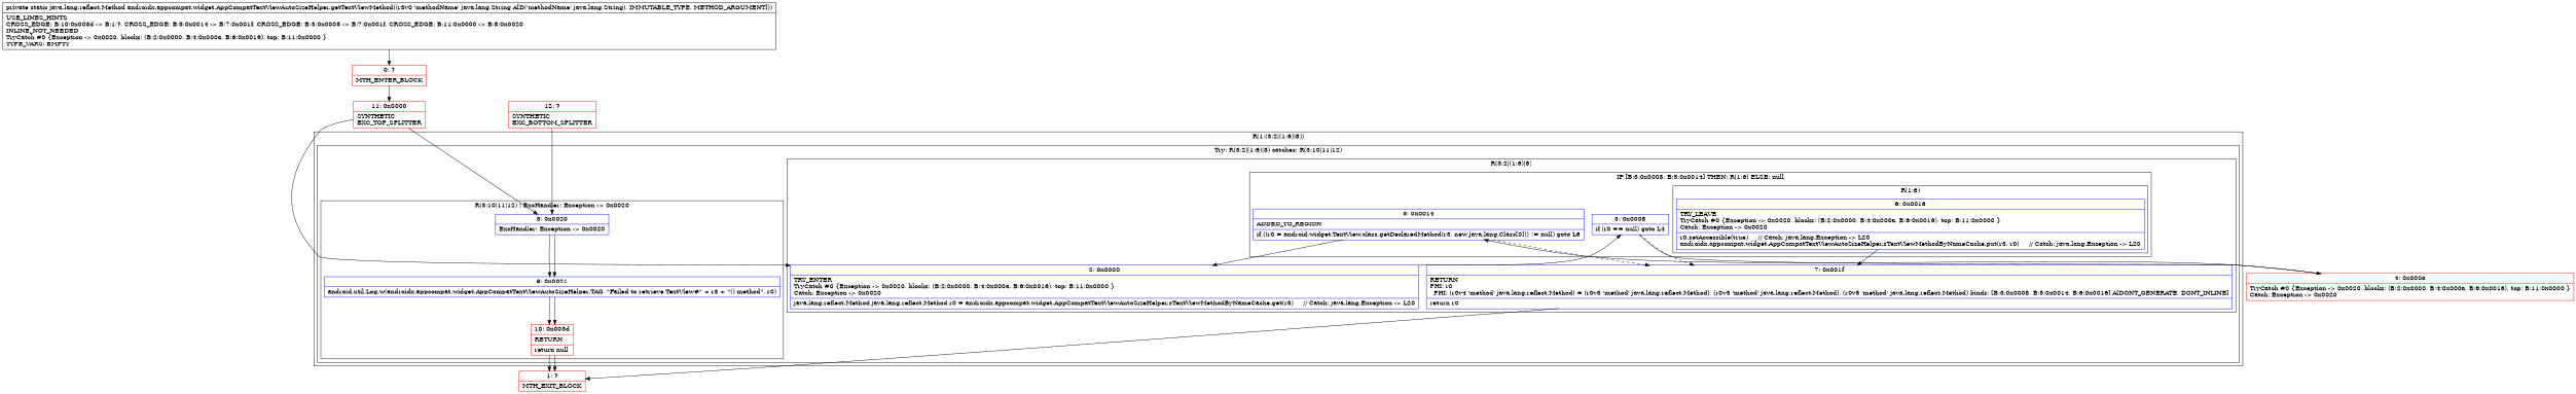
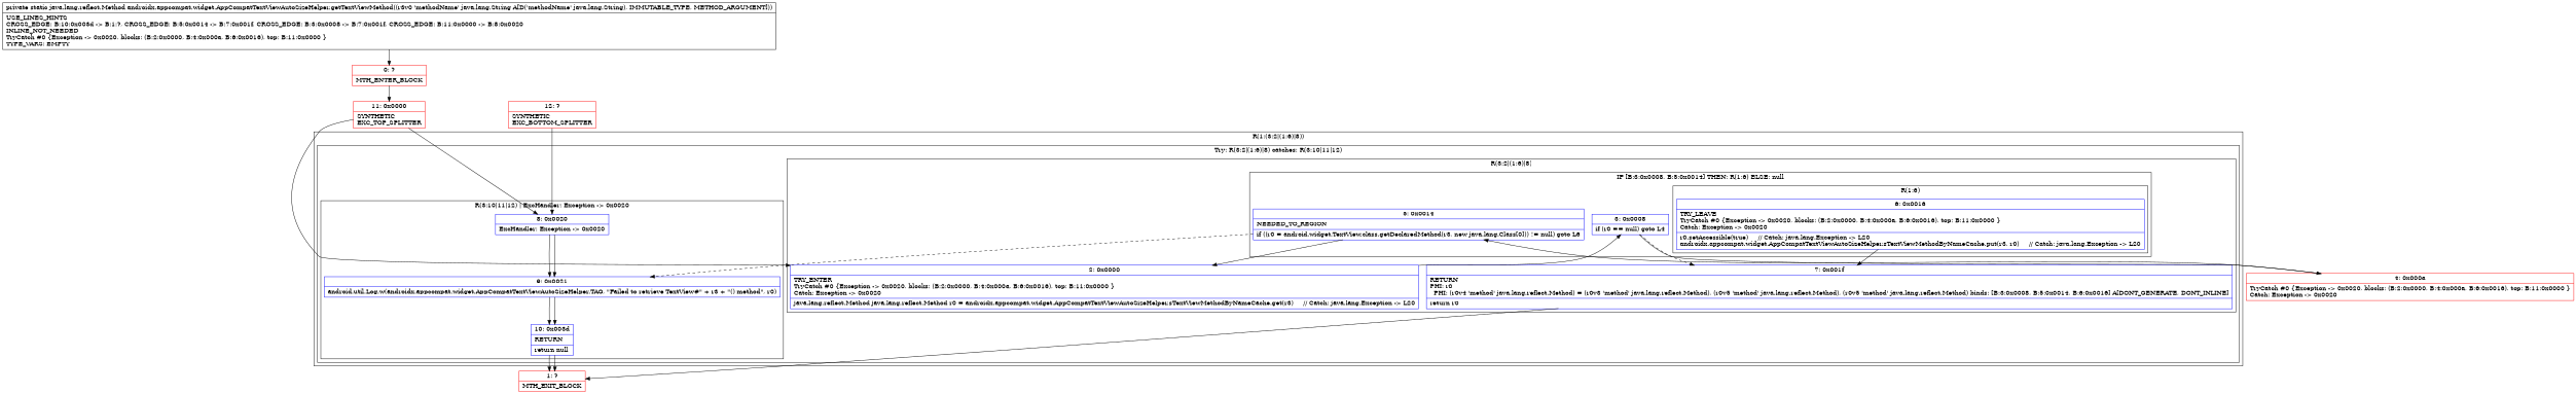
  digraph {
    node [color=blue shape=record]
    n1 [label="{6\:\ 0x0016|TRY_LEAVE\lTryCatch #0 \{Exception \-\> 0x0020, blocks: (B:2:0x0000, B:4:0x000a, B:6:0x0016), top: B:11:0x0000 \}\lCatch: Exception \-\> 0x0020\l|r0.setAccessible(true)     \/\/ Catch: java.lang.Exception \-\> L20\landroidx.appcompat.widget.AppCompatTextViewAutoSizeHelper.sTextViewMethodByNameCache.put(r3, r0)     \/\/ Catch: java.lang.Exception \-\> L20\l}"]
    n2 [label="{3\:\ 0x0008|if (r0 == null) goto L4\l}"]
-   n3 [label="{5\:\ 0x0014|ADDED_TO_REGION\l|if ((r0 = android.widget.TextView.class.getDeclaredMethod(r3, new java.lang.Class[0])) != null) goto L6\l}"]
+   n3 [label="{5\:\ 0x0014|NEEDED_TO_REGION\l|if ((r0 = android.widget.TextView.class.getDeclaredMethod(r3, new java.lang.Class[0])) != null) goto L6\l}"]
    n4 [label="{2\:\ 0x0000|TRY_ENTER\lTryCatch #0 \{Exception \-\> 0x0020, blocks: (B:2:0x0000, B:4:0x000a, B:6:0x0016), top: B:11:0x0000 \}\lCatch: Exception \-\> 0x0020\l|java.lang.reflect.Method java.lang.reflect.Method r0 = androidx.appcompat.widget.AppCompatTextViewAutoSizeHelper.sTextViewMethodByNameCache.get(r3)     \/\/ Catch: java.lang.Exception \-\> L20\l}"]
    n5 [label="{7\:\ 0x001f|RETURN\lPHI: r0 \l  PHI: (r0v4 'method' java.lang.reflect.Method) = (r0v3 'method' java.lang.reflect.Method), (r0v5 'method' java.lang.reflect.Method), (r0v5 'method' java.lang.reflect.Method) binds: [B:3:0x0008, B:5:0x0014, B:6:0x0016] A[DONT_GENERATE, DONT_INLINE]\l|return r0\l}"]
    n6 [label="{8\:\ 0x0020|ExcHandler: Exception \-\> 0x0020\l}"]
    n7 [label="{9\:\ 0x0021|android.util.Log.w(androidx.appcompat.widget.AppCompatTextViewAutoSizeHelper.TAG, \"Failed to retrieve TextView#\" + r3 + \"() method\", r0)\l}"]
-   n8 [color=red label="{10\:\ 0x003d|RETURN\l|return null\l}"]
+   n8 [label="{10\:\ 0x003d|RETURN\l|return null\l}"]
    n9 [color=red label="{4\:\ 0x000a|TryCatch #0 \{Exception \-\> 0x0020, blocks: (B:2:0x0000, B:4:0x000a, B:6:0x0016), top: B:11:0x0000 \}\lCatch: Exception \-\> 0x0020\l}"]
    n10 [color=red label="{1\:\ ?|MTH_EXIT_BLOCK\l}"]
    n11 [color=red label="{12\:\ ?|SYNTHETIC\lEXC_BOTTOM_SPLITTER\l}"]
    n12 [color=red label="{0\:\ ?|MTH_ENTER_BLOCK\l}"]
    n13 [color=red label="{11\:\ 0x0000|SYNTHETIC\lEXC_TOP_SPLITTER\l}"]
    n14 [label="{private static java.lang.reflect.Method androidx.appcompat.widget.AppCompatTextViewAutoSizeHelper.getTextViewMethod((r3v0 'methodName' java.lang.String A[D('methodName' java.lang.String), IMMUTABLE_TYPE, METHOD_ARGUMENT]))  | USE_LINES_HINTS\lCROSS_EDGE: B:10:0x003d \-\> B:1:?, CROSS_EDGE: B:5:0x0014 \-\> B:7:0x001f, CROSS_EDGE: B:3:0x0008 \-\> B:7:0x001f, CROSS_EDGE: B:11:0x0000 \-\> B:8:0x0020\lINLINE_NOT_NEEDED\lTryCatch #0 \{Exception \-\> 0x0020, blocks: (B:2:0x0000, B:4:0x000a, B:6:0x0016), top: B:11:0x0000 \}\lTYPE_VARS: EMPTY\l}" color=""]
    subgraph cluster_1 {
      label="R(1:(3:2|(1:6)|8))"
      subgraph cluster_2 {
        label="Try: R(3:2|(1:6)|8) catches: R(3:10|11|12)"
        subgraph cluster_3 {
          label="R(3:2|(1:6)|8)"
          n4
          n5
          subgraph cluster_4 {
            label="IF [B:3:0x0008, B:5:0x0014] THEN: R(1:6) ELSE: null"
            n2
            n3
            subgraph cluster_5 {
              label="R(1:6)"
              n1
            }
          }
        }
        subgraph cluster_6 {
          label="R(3:10|11|12) | ExcHandler: Exception \-\> 0x0020\l"
          n6
          n7
          n8
        }
      }
    }
    subgraph cluster_7 {
      label="R(3:10|11|12) | ExcHandler: Exception \-\> 0x0020\l"
    }
    n1 -> n5
    n2 -> n5 [style=dashed]
    n2 -> n9
    n3 -> n4
-   n3 -> n5 [style=dashed]
+   n3 -> n7 [style=dashed]
    n4 -> n2
    n5 -> n10
    n6 -> n7
    n6 -> n7
    n7 -> n8
    n7 -> n8
    n8 -> n10
    n8 -> n10
    n9 -> n3
    n11 -> n6
    n12 -> n13
    n13 -> n4
    n13 -> n6
    n14 -> n12
  }
